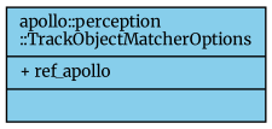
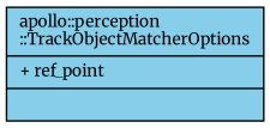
  digraph {
    fontname=Merriweather
-   n1 [color=black fillcolor=skyblue fontcolor=black fontname=Merriweather fontsize=10 height=0.2 label="{apollo::perception\l::TrackObjectMatcherOptions\n|+ ref_apollo\l|}" shape=record style=filled width=0.4]
+   n1 [color=black fillcolor=skyblue fontcolor=black fontname=Merriweather fontsize=10 height=0.2 label="{apollo::perception\l::TrackObjectMatcherOptions\n|+ ref_point\l|}" shape=record style=filled width=0.4]
  }
